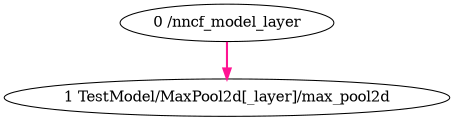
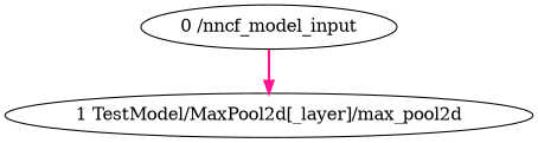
  strict digraph {
-   "0 /nncf_model_input" [type=nncf_model_input label="0 /nncf_model_layer"]
+   "0 /nncf_model_input" [type=nncf_model_input]
    "1 TestModel/MaxPool2d[_layer]/max_pool2d" [scope="TestModel/MaxPool2d[_layer]" type=max_pool2d]
    "0 /nncf_model_input" -> "1 TestModel/MaxPool2d[_layer]/max_pool2d" [color=deeppink style=bold]
  }
